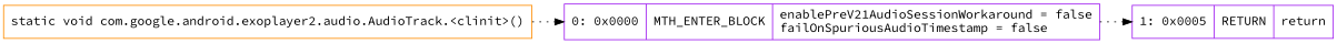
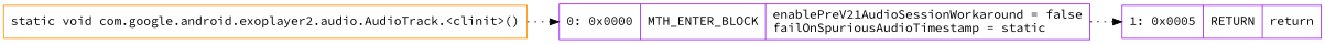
  digraph {
    rankdir=LR
    fontname="Source Code Pro"
    node [shape=record color=purple fontname="Source Code Pro"]
    edge [style=dotted fontname="Source Code Pro"]
-   n1 [label="{0\:\ 0x0000|MTH_ENTER_BLOCK\l|enablePreV21AudioSessionWorkaround = false\lfailOnSpuriousAudioTimestamp = false\l}"]
+   n1 [label="{0\:\ 0x0000|MTH_ENTER_BLOCK\l|enablePreV21AudioSessionWorkaround = false\lfailOnSpuriousAudioTimestamp = static\l}"]
    n2 [label="{1\:\ 0x0005|RETURN\l|return\l}"]
    n3 [label="{static void com.google.android.exoplayer2.audio.AudioTrack.\<clinit\>() }" color=darkorange]
    n1 -> n2
    n3 -> n1
  }
